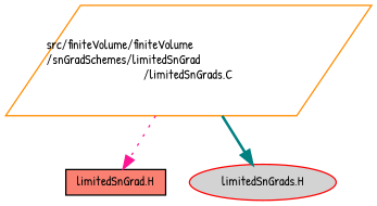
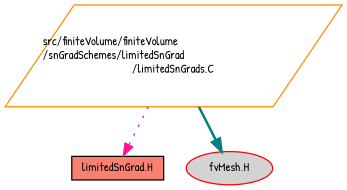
  digraph {
    fontname="Patrick Hand"
    node [fontname="Patrick Hand" fontsize=10 style=filled]
    edge [fontname="Patrick Hand" fontsize=10 labelfontname=FreeSans labelfontsize=10]
    n1 [color=darkorange fillcolor=white fontcolor=black height=0.2 label="src/finiteVolume/finiteVolume\l/snGradSchemes/limitedSnGrad\l/limitedSnGrads.C" shape=parallelogram width=0.4]
    n2 [color=black height=0.2 label="limitedSnGrad.H" shape=box width=0.4 fillcolor=salmon]
-   n3 [color=red height=0.2 label="limitedSnGrads.H" shape=ellipse width=0.4 fillcolor=lightgrey]
+   n3 [color=red height=0.2 label="fvMesh.H" shape=ellipse width=0.4 fillcolor=lightgrey]
    n1 -> n2 [color=deeppink style=dotted]
    n1 -> n3 [color=teal style=bold]
  }
